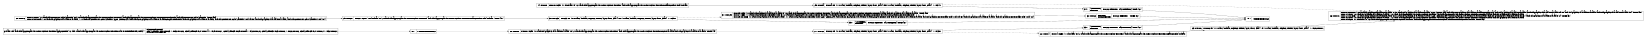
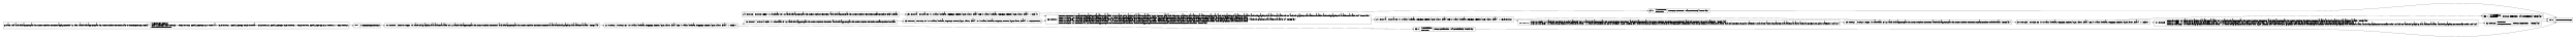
  digraph {
    rankdir=LR
    node [shape=record]
    n1 [label="{18\:\ ?|MTH_ENTER_BLOCK\l}"]
    n2 [label="{20\:\ 0x0000|0x0000: IGET  (r0 I:android.graphics.drawable.Drawable) = (r2 I:androidx.appcompat.view.menu.ActionMenuItem) androidx.appcompat.view.menu.ActionMenuItem.mIconDrawable android.graphics.drawable.Drawable  (LINE:449)\l}"]
    n3 [label="{21\:\ 0x0002|0x0002: IF  (r0 I:??[int, boolean, OBJECT, ARRAY, byte, short, char]) == (0 ??[int, boolean, OBJECT, ARRAY, byte, short, char])  \-\> B:33:? \l}"]
    n4 [label="{22\:\ 0x0004|0x0004: IGET  (r1 I:boolean) = (r2 I:androidx.appcompat.view.menu.ActionMenuItem) androidx.appcompat.view.menu.ActionMenuItem.mHasIconTint boolean \l}"]
    n5 [label="{33\:\ ?|SYNTHETIC\lRETURN\l|0x002c: RETURN   A[SYNTHETIC] (LINE:461)\l}"]
    n6 [label="{23\:\ 0x0006|0x0006: IF  (r1 I:??[int, boolean, OBJECT, ARRAY, byte, short, char]) != (0 ??[int, boolean, OBJECT, ARRAY, byte, short, char])  \-\> B:26:0x000c \l}"]
    n7 [label="{19\:\ ?|MTH_EXIT_BLOCK\l}"]
    n8 [label="{26\:\ 0x000c|0x000c: INVOKE  (r0 I:android.graphics.drawable.Drawable) = (r0 I:android.graphics.drawable.Drawable) type: STATIC call: androidx.core.graphics.drawable.DrawableCompat.wrap(android.graphics.drawable.Drawable):android.graphics.drawable.Drawable A[MD:(android.graphics.drawable.Drawable):android.graphics.drawable.Drawable (m)] (LINE:450)\l0x0010: IPUT  (r0 I:android.graphics.drawable.Drawable), (r2 I:androidx.appcompat.view.menu.ActionMenuItem) androidx.appcompat.view.menu.ActionMenuItem.mIconDrawable android.graphics.drawable.Drawable \l0x0012: INVOKE  (r0 I:android.graphics.drawable.Drawable) = (r0 I:android.graphics.drawable.Drawable) type: VIRTUAL call: android.graphics.drawable.Drawable.mutate():android.graphics.drawable.Drawable A[MD:():android.graphics.drawable.Drawable (c)] (LINE:451)\l0x0016: IPUT  (r0 I:android.graphics.drawable.Drawable), (r2 I:androidx.appcompat.view.menu.ActionMenuItem) androidx.appcompat.view.menu.ActionMenuItem.mIconDrawable android.graphics.drawable.Drawable \l0x0018: IGET  (r1 I:boolean) = (r2 I:androidx.appcompat.view.menu.ActionMenuItem) androidx.appcompat.view.menu.ActionMenuItem.mHasIconTint boolean  (LINE:453)\l}"]
    n9 [label="{24\:\ 0x0008|0x0008: IGET  (r1 I:boolean) = (r2 I:androidx.appcompat.view.menu.ActionMenuItem) androidx.appcompat.view.menu.ActionMenuItem.mHasIconTintMode boolean \l}"]
    n10 [label="{25\:\ 0x000a|0x000a: IF  (r1 I:??[int, boolean, OBJECT, ARRAY, byte, short, char]) == (0 ??[int, boolean, OBJECT, ARRAY, byte, short, char])  \-\> B:34:? \l}"]
+   n11 [label="{27\:\ 0x001a|0x001a: IF  (r1 I:??[int, boolean, OBJECT, ARRAY, byte, short, char]) == (0 ??[int, boolean, OBJECT, ARRAY, byte, short, char])  \-\> B:29:0x0021 \l}"]
    n12 [label="{34\:\ ?|SYNTHETIC\lRETURN\l|0x002c: RETURN   A[SYNTHETIC] (LINE:461)\l}"]
    n13 [label="{28\:\ 0x001c|0x001c: IGET  (r1 I:android.content.res.ColorStateList) = (r2 I:androidx.appcompat.view.menu.ActionMenuItem) androidx.appcompat.view.menu.ActionMenuItem.mIconTintList android.content.res.ColorStateList  (LINE:454)\l0x001e: INVOKE  (r0 I:android.graphics.drawable.Drawable), (r1 I:android.content.res.ColorStateList) type: STATIC call: androidx.core.graphics.drawable.DrawableCompat.setTintList(android.graphics.drawable.Drawable, android.content.res.ColorStateList):void A[MD:(android.graphics.drawable.Drawable, android.content.res.ColorStateList):void (m)]\l}"]
    n14 [label="{29\:\ 0x0021|0x0021: IGET  (r0 I:boolean) = (r2 I:androidx.appcompat.view.menu.ActionMenuItem) androidx.appcompat.view.menu.ActionMenuItem.mHasIconTintMode boolean  (LINE:457)\l}"]
    n15 [label="{30\:\ 0x0023|0x0023: IF  (r0 I:??[int, boolean, OBJECT, ARRAY, byte, short, char]) == (0 ??[int, boolean, OBJECT, ARRAY, byte, short, char])  \-\> B:35:? \l}"]
    n16 [label="{31\:\ 0x0025|0x0025: IGET  (r0 I:android.graphics.drawable.Drawable) = (r2 I:androidx.appcompat.view.menu.ActionMenuItem) androidx.appcompat.view.menu.ActionMenuItem.mIconDrawable android.graphics.drawable.Drawable  (LINE:458)\l0x0027: IGET  (r1 I:android.graphics.PorterDuff$Mode) = (r2 I:androidx.appcompat.view.menu.ActionMenuItem) androidx.appcompat.view.menu.ActionMenuItem.mIconTintMode android.graphics.PorterDuff$Mode \l0x0029: INVOKE  (r0 I:android.graphics.drawable.Drawable), (r1 I:android.graphics.PorterDuff$Mode) type: STATIC call: androidx.core.graphics.drawable.DrawableCompat.setTintMode(android.graphics.drawable.Drawable, android.graphics.PorterDuff$Mode):void A[MD:(android.graphics.drawable.Drawable, android.graphics.PorterDuff$Mode):void (m)]\l}"]
    n17 [label="{35\:\ ?|SYNTHETIC\lRETURN\l|0x002c: RETURN   A[SYNTHETIC] (LINE:461)\l}"]
    n18 [label="{32\:\ 0x002c|RETURN\lORIG_RETURN\l|0x002c: RETURN    (LINE:461)\l}"]
    n19 [label="{private void androidx.appcompat.view.menu.ActionMenuItem.applyIconTint((r2 'this' I:androidx.appcompat.view.menu.ActionMenuItem A[IMMUTABLE_TYPE, THIS]))  | USE_LINES_HINTS\lCROSS_EDGE: B:30:0x0023 \-\> B:32:0x002c, CROSS_EDGE: B:27:0x001a \-\> B:29:0x0021, CROSS_EDGE: B:25:0x000a \-\> B:32:0x002c, CROSS_EDGE: B:23:0x0006 \-\> B:26:0x000c, CROSS_EDGE: B:21:0x0002 \-\> B:32:0x002c\lINLINE_NOT_NEEDED\l}"]
    n1 -> n2
    n2 -> n3
    n3 -> n4 [style=dashed]
    n3 -> n5
    n4 -> n6
    n5 -> n7
    n6 -> n8
+   n8 -> n11
    n9 -> n10
    n10 -> n8 [style=dashed]
    n10 -> n12
+   n11 -> n13 [style=dashed]
+   n11 -> n14
    n12 -> n7
    n13 -> n14
    n14 -> n15
    n15 -> n16 [style=dashed]
    n15 -> n17
    n16 -> n18
    n17 -> n7
    n18 -> n7
    n19 -> n1
  }
